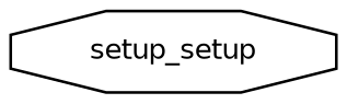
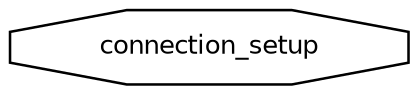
  digraph {
    rankdir=LR
-   n1 [color=black fillcolor=white fontname=Helvetica fontsize=10 height=0.2 label=setup_setup shape=octagon style=filled width=0.4]
+   n1 [color=black fillcolor=white fontname=Helvetica fontsize=10 height=0.2 label=connection_setup shape=octagon style=filled width=0.4]
  }
